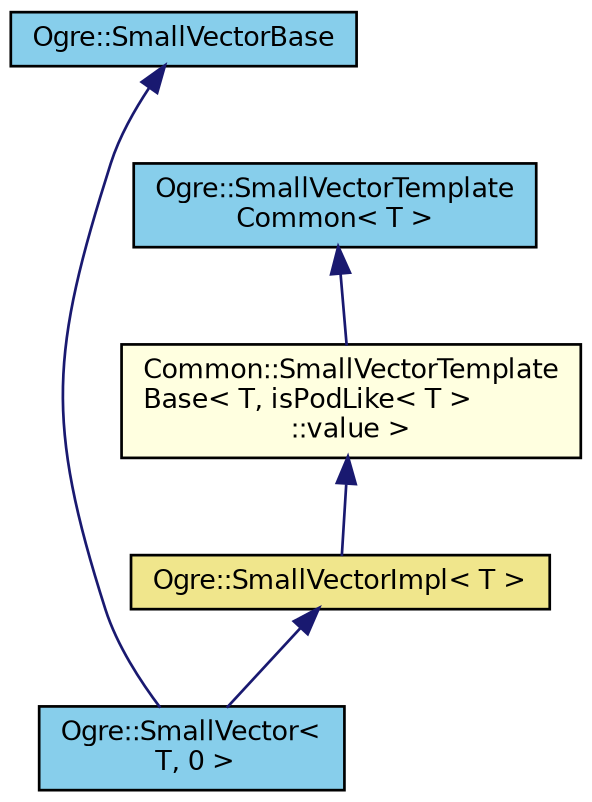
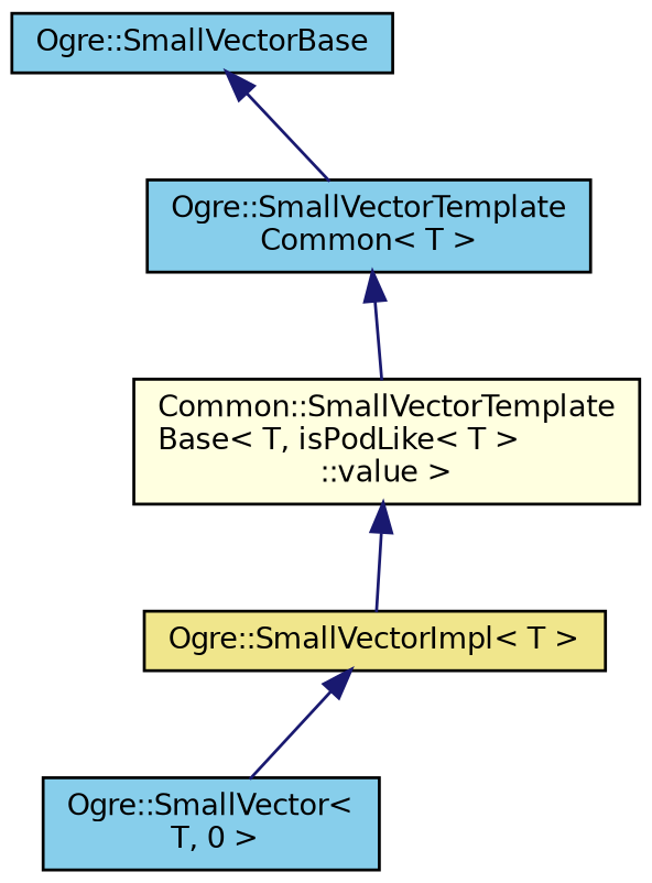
  digraph {
    node [color=black fillcolor=skyblue fontname=Helvetica fontsize=10 shape=record style=filled]
    edge [color=midnightblue dir=back fontname=Helvetica fontsize=10 labelfontname=Helvetica labelfontsize=10 style=solid]
    n1 [fontcolor=black height=0.2 label="Ogre::SmallVector\<\l T, 0 \>" width=0.4]
    n2 [fillcolor=khaki height=0.2 label="Ogre::SmallVectorImpl\< T \>" width=0.4]
    n3 [fillcolor=lightyellow height=0.2 label="Common::SmallVectorTemplate\lBase\< T, isPodLike\< T \>\l::value \>" width=0.4]
    n4 [height=0.2 label="Ogre::SmallVectorTemplate\lCommon\< T \>" width=0.4]
    n5 [height=0.2 label="Ogre::SmallVectorBase" width=0.4]
    n2 -> n1
    n3 -> n2
    n4 -> n3
-   n5 -> n1
+   n5 -> n4
  }
